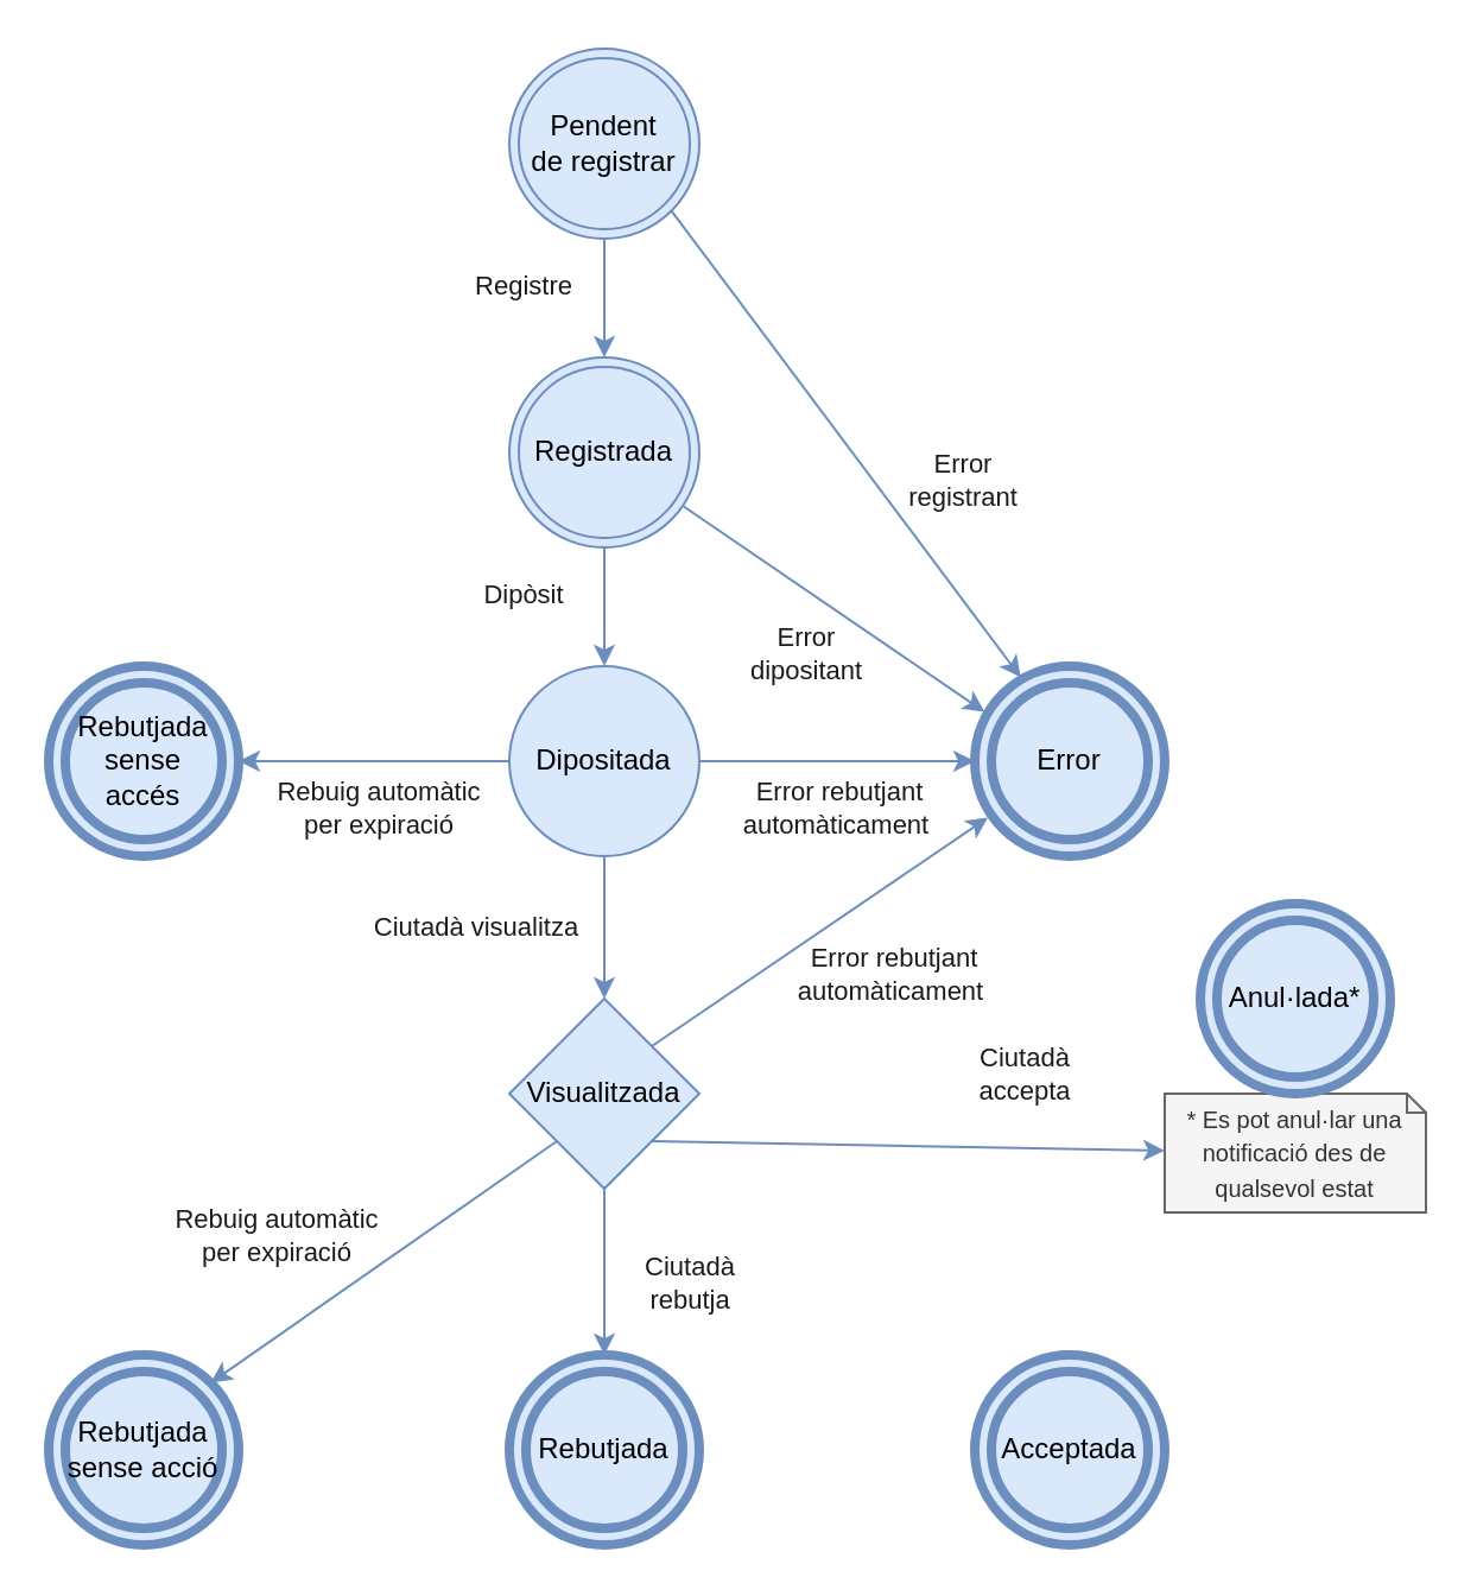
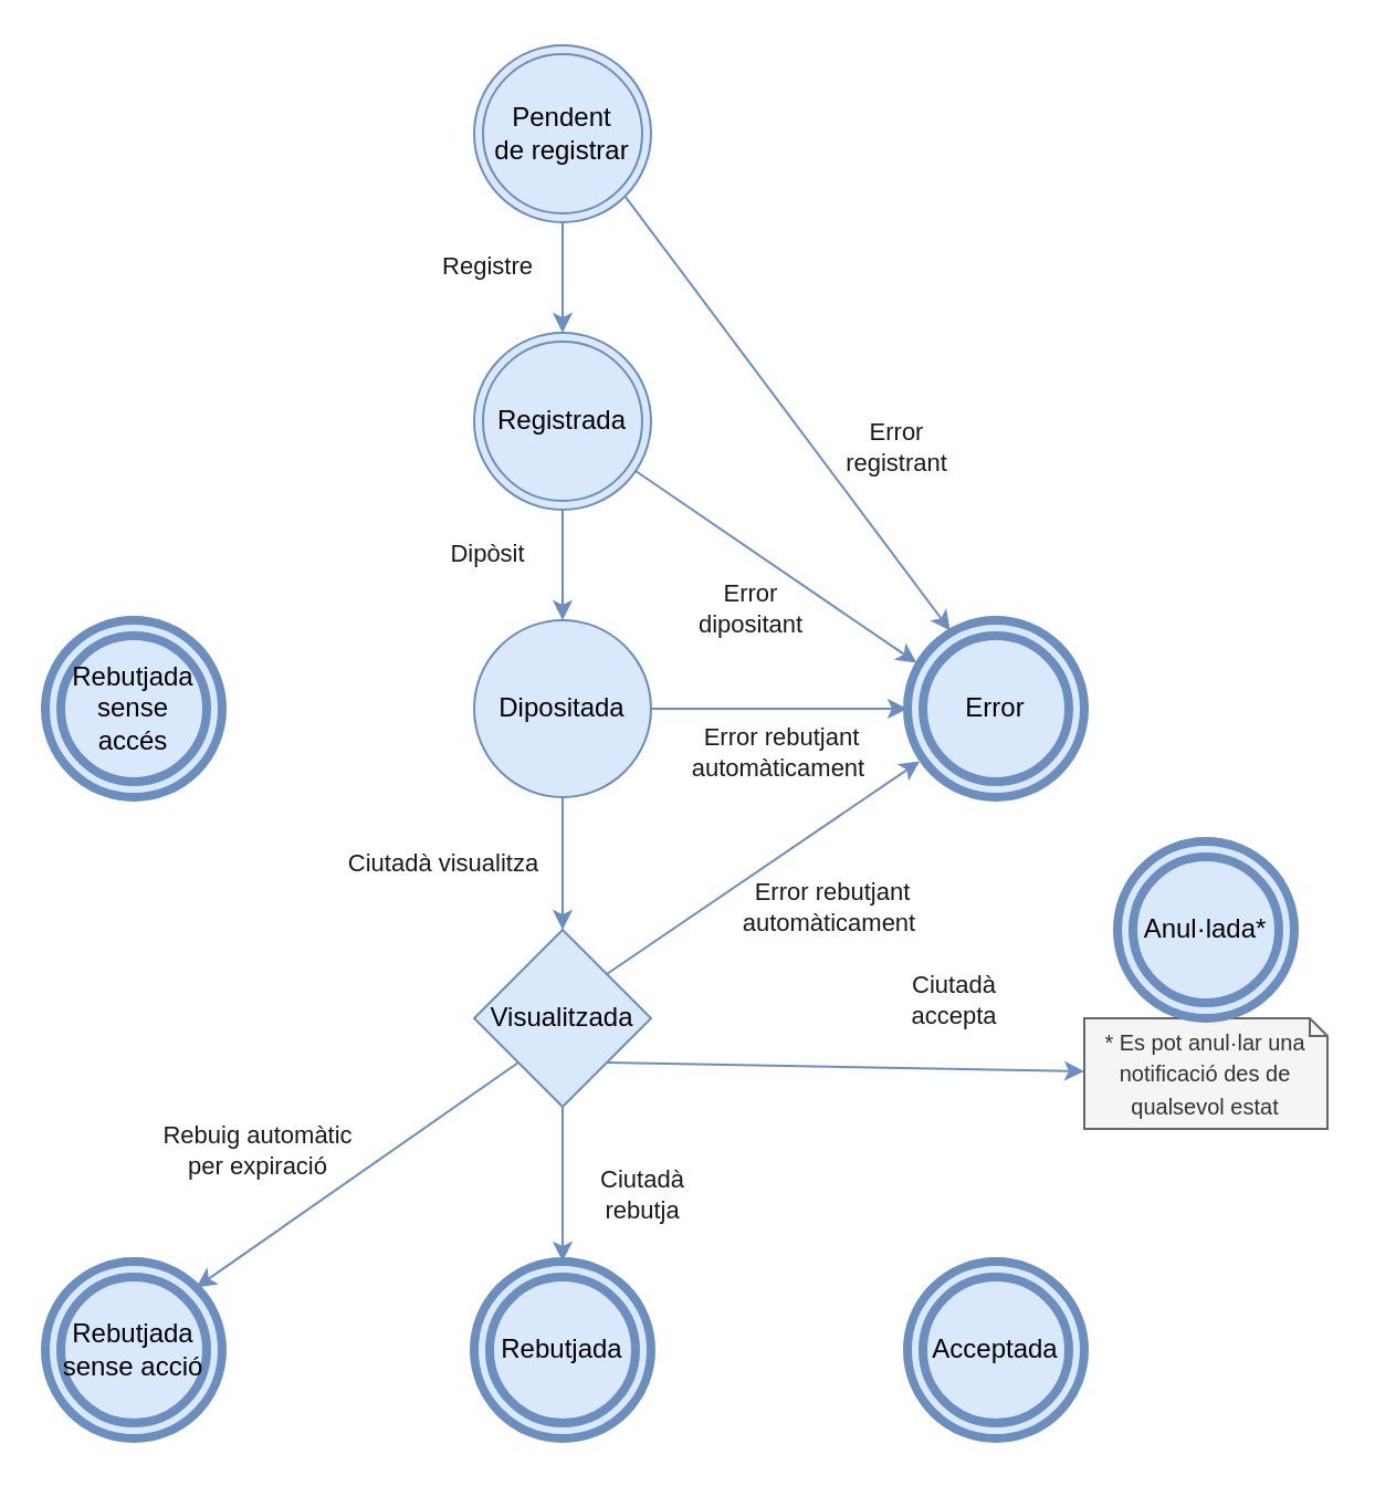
  <mxCell id="0" />
  <mxCell id="1" parent="0" />
  <mxCell id="2" value="Error&lt;br&gt;registrant" style="orthogonalLoop=1;jettySize=auto;html=1;targetPerimeterSpacing=0;sourcePerimeterSpacing=0;fillColor=#dae8fc;strokeColor=#6c8ebf;spacingTop=4;spacingLeft=4;spacingBottom=4;spacingRight=4;spacing=10;labelBackgroundColor=none;labelBorderColor=none;fontColor=#1A1A1A;entryX=0.242;entryY=0.059;entryDx=0;entryDy=0;exitX=1;exitY=1;exitDx=0;exitDy=0;rounded=0;entryPerimeter=0;" parent="1" source="3" target="7" edge="1"><mxGeometry x="0.345" y="30" relative="1" as="geometry"><mxPoint x="310" y="60" as="sourcePoint" /><mxPoint x="510" y="200" as="targetPoint" /><mxPoint as="offset" /></mxGeometry></mxCell>
  <mxCell id="3" value="Pendent &lt;br&gt;de registrar" style="ellipse;shape=doubleEllipse;whiteSpace=wrap;html=1;aspect=fixed;fillColor=#dae8fc;strokeColor=#6c8ebf;" parent="1" vertex="1"><mxGeometry x="214" y="20" width="80" height="80" as="geometry" /></mxCell>
  <mxCell id="4" value="Dipositada" style="ellipse;whiteSpace=wrap;html=1;aspect=fixed;fillColor=#dae8fc;strokeColor=#6c8ebf;" parent="1" vertex="1"><mxGeometry x="214" y="280" width="80" height="80" as="geometry" /></mxCell>
  <mxCell id="5" value="Visualitzada" style="rhombus;whiteSpace=wrap;html=1;aspect=fixed;fillColor=#dae8fc;strokeColor=#6c8ebf;" parent="1" vertex="1"><mxGeometry x="214" y="420" width="80" height="80" as="geometry" /></mxCell>
  <mxCell id="6" value="Registrada" style="ellipse;shape=doubleEllipse;whiteSpace=wrap;html=1;aspect=fixed;fillColor=#dae8fc;strokeColor=#6c8ebf;" parent="1" vertex="1"><mxGeometry x="214" y="150" width="80" height="80" as="geometry" /></mxCell>
  <mxCell id="7" value="Error" style="ellipse;shape=doubleEllipse;whiteSpace=wrap;html=1;aspect=fixed;fillColor=#dae8fc;strokeColor=#6c8ebf;strokeWidth=4;perimeterSpacing=0;" parent="1" vertex="1"><mxGeometry x="410" y="280" width="80" height="80" as="geometry" /></mxCell>
  <mxCell id="8" value="Rebutjada sense accés" style="ellipse;shape=doubleEllipse;whiteSpace=wrap;html=1;aspect=fixed;fillColor=#dae8fc;strokeColor=#6c8ebf;strokeWidth=4;perimeterSpacing=0;" parent="1" vertex="1"><mxGeometry x="20" y="280" width="80" height="80" as="geometry" /></mxCell>
  <mxCell id="9" value="Rebutjada sense acció" style="ellipse;shape=doubleEllipse;whiteSpace=wrap;html=1;aspect=fixed;fillColor=#dae8fc;strokeColor=#6c8ebf;strokeWidth=4;perimeterSpacing=0;" parent="1" vertex="1"><mxGeometry x="20" y="570" width="80" height="80" as="geometry" /></mxCell>
  <mxCell id="10" value="Rebutjada" style="ellipse;shape=doubleEllipse;whiteSpace=wrap;html=1;aspect=fixed;fillColor=#dae8fc;strokeColor=#6c8ebf;strokeWidth=4;perimeterSpacing=0;" parent="1" vertex="1"><mxGeometry x="214" y="570" width="80" height="80" as="geometry" /></mxCell>
  <mxCell id="11" value="Acceptada" style="ellipse;shape=doubleEllipse;whiteSpace=wrap;html=1;aspect=fixed;fillColor=#dae8fc;strokeColor=#6c8ebf;strokeWidth=4;perimeterSpacing=0;" parent="1" vertex="1"><mxGeometry x="410" y="570" width="80" height="80" as="geometry" /></mxCell>
  <mxCell id="12" value="Registre" style="edgeStyle=orthogonalEdgeStyle;orthogonalLoop=1;jettySize=auto;html=1;targetPerimeterSpacing=0;sourcePerimeterSpacing=0;fillColor=#dae8fc;strokeColor=#6c8ebf;spacingTop=4;spacingLeft=4;spacingBottom=4;spacingRight=4;spacing=10;labelBackgroundColor=none;labelBorderColor=none;fontColor=#1A1A1A;exitX=0.5;exitY=1;exitDx=0;exitDy=0;rounded=0;" parent="1" source="3" target="6" edge="1"><mxGeometry x="-0.2" y="-34" relative="1" as="geometry"><mxPoint x="304" y="70" as="sourcePoint" /><mxPoint x="520" y="220" as="targetPoint" /><mxPoint as="offset" /></mxGeometry></mxCell>
  <mxCell id="13" value="Dipòsit" style="orthogonalLoop=1;jettySize=auto;html=1;targetPerimeterSpacing=0;sourcePerimeterSpacing=0;fillColor=#dae8fc;strokeColor=#6c8ebf;spacingTop=4;spacingLeft=4;spacingBottom=4;spacingRight=4;spacing=10;labelBackgroundColor=none;labelBorderColor=none;fontColor=#1A1A1A;rounded=0;entryX=0.5;entryY=0;entryDx=0;entryDy=0;exitX=0.5;exitY=1;exitDx=0;exitDy=0;" parent="1" source="6" target="4" edge="1"><mxGeometry x="-0.2" y="-34" relative="1" as="geometry"><mxPoint x="280" y="240" as="sourcePoint" /><mxPoint x="310" y="270" as="targetPoint" /><mxPoint as="offset" /></mxGeometry></mxCell>
  <mxCell id="14" value="Error&lt;br&gt;dipositant" style="orthogonalLoop=1;jettySize=auto;html=1;targetPerimeterSpacing=0;sourcePerimeterSpacing=0;fillColor=#dae8fc;strokeColor=#6c8ebf;spacingTop=4;spacingLeft=4;spacingBottom=4;spacingRight=4;spacing=10;labelBackgroundColor=none;labelBorderColor=none;fontColor=#1A1A1A;entryX=0.052;entryY=0.241;entryDx=0;entryDy=0;rounded=0;entryPerimeter=0;" parent="1" source="6" target="7" edge="1"><mxGeometry x="0.015" y="-22" relative="1" as="geometry"><mxPoint x="304" y="70" as="sourcePoint" /><mxPoint x="520" y="220" as="targetPoint" /><mxPoint as="offset" /></mxGeometry></mxCell>
- <mxCell id="15" value="Rebuig automàtic&lt;br&gt;per expiració" style="orthogonalLoop=1;jettySize=auto;html=1;targetPerimeterSpacing=0;sourcePerimeterSpacing=0;fillColor=#dae8fc;strokeColor=#6c8ebf;spacingTop=4;spacingLeft=4;spacingBottom=4;spacingRight=4;spacing=10;labelBackgroundColor=none;labelBorderColor=none;fontColor=#1A1A1A;rounded=0;entryX=1;entryY=0.5;entryDx=0;entryDy=0;exitX=0;exitY=0.5;exitDx=0;exitDy=0;" parent="1" source="4" target="8" edge="1"><mxGeometry x="-0.039" y="20" relative="1" as="geometry"><mxPoint x="264" y="240" as="sourcePoint" /><mxPoint x="264" y="290" as="targetPoint" /><mxPoint as="offset" /></mxGeometry></mxCell>
  <mxCell id="16" value="Ciutadà visualitza" style="orthogonalLoop=1;jettySize=auto;html=1;targetPerimeterSpacing=0;sourcePerimeterSpacing=0;fillColor=#dae8fc;strokeColor=#6c8ebf;spacingTop=4;spacingLeft=4;spacingBottom=4;spacingRight=4;spacing=10;labelBackgroundColor=none;labelBorderColor=none;fontColor=#1A1A1A;rounded=0;entryX=0.5;entryY=0;entryDx=0;entryDy=0;" parent="1" target="5" edge="1"><mxGeometry y="-54" relative="1" as="geometry"><mxPoint x="254" y="360" as="sourcePoint" /><mxPoint x="264" y="290" as="targetPoint" /><mxPoint as="offset" /></mxGeometry></mxCell>
  <mxCell id="17" value="Error rebutjant&lt;br&gt;automàticament&amp;nbsp;" style="orthogonalLoop=1;jettySize=auto;html=1;targetPerimeterSpacing=0;sourcePerimeterSpacing=0;fillColor=#dae8fc;strokeColor=#6c8ebf;spacingTop=4;spacingLeft=4;spacingBottom=4;spacingRight=4;spacing=10;labelBackgroundColor=none;labelBorderColor=none;fontColor=#1A1A1A;entryX=0;entryY=0.5;entryDx=0;entryDy=0;rounded=0;exitX=1;exitY=0.5;exitDx=0;exitDy=0;" parent="1" source="4" target="7" edge="1"><mxGeometry x="0.011" y="-20" relative="1" as="geometry"><mxPoint x="302.541" y="210.706" as="sourcePoint" /><mxPoint x="480" y="260" as="targetPoint" /><mxPoint as="offset" /></mxGeometry></mxCell>
  <mxCell id="18" value="Ciutadà&lt;br&gt;accepta" style="orthogonalLoop=1;jettySize=auto;html=1;targetPerimeterSpacing=0;sourcePerimeterSpacing=0;fillColor=#dae8fc;strokeColor=#6c8ebf;spacingTop=4;spacingLeft=4;spacingBottom=4;spacingRight=4;spacing=10;labelBackgroundColor=none;labelBorderColor=none;fontColor=#1A1A1A;rounded=0;exitX=1;exitY=1;exitDx=0;exitDy=0;" parent="1" source="5" target="22" edge="1"><mxGeometry x="0.442" y="31" relative="1" as="geometry"><mxPoint x="264" y="370" as="sourcePoint" /><mxPoint x="450" y="570" as="targetPoint" /><mxPoint as="offset" /></mxGeometry></mxCell>
  <mxCell id="19" value="Ciutadà &lt;br&gt;rebutja" style="orthogonalLoop=1;jettySize=auto;html=1;targetPerimeterSpacing=0;sourcePerimeterSpacing=0;fillColor=#dae8fc;strokeColor=#6c8ebf;spacingTop=4;spacingLeft=4;spacingBottom=4;spacingRight=4;spacing=10;labelBackgroundColor=none;labelBorderColor=none;fontColor=#1A1A1A;rounded=0;exitX=0.5;exitY=1;exitDx=0;exitDy=0;entryX=0.5;entryY=0;entryDx=0;entryDy=0;" parent="1" source="5" target="10" edge="1"><mxGeometry x="0.143" y="36" relative="1" as="geometry"><mxPoint x="253.71" y="510" as="sourcePoint" /><mxPoint x="280" y="540" as="targetPoint" /><mxPoint as="offset" /></mxGeometry></mxCell>
  <mxCell id="20" value="Rebuig automàtic&lt;br&gt;per expiració" style="orthogonalLoop=1;jettySize=auto;html=1;targetPerimeterSpacing=0;sourcePerimeterSpacing=0;fillColor=#dae8fc;strokeColor=#6c8ebf;spacingTop=4;spacingLeft=4;spacingBottom=4;spacingRight=4;spacing=10;labelBackgroundColor=none;labelBorderColor=none;fontColor=#1A1A1A;rounded=0;entryX=1;entryY=0;entryDx=0;entryDy=0;exitX=0;exitY=1;exitDx=0;exitDy=0;" parent="1" source="5" target="9" edge="1"><mxGeometry x="0.345" y="-35" relative="1" as="geometry"><mxPoint x="224" y="330" as="sourcePoint" /><mxPoint x="70" y="330" as="targetPoint" /><mxPoint as="offset" /></mxGeometry></mxCell>
  <mxCell id="21" value="Error rebutjant&lt;br&gt;automàticament&amp;nbsp;" style="orthogonalLoop=1;jettySize=auto;html=1;targetPerimeterSpacing=0;sourcePerimeterSpacing=0;fillColor=#dae8fc;strokeColor=#6c8ebf;spacingTop=4;spacingLeft=4;spacingBottom=4;spacingRight=4;spacing=10;labelBackgroundColor=none;labelBorderColor=none;fontColor=#1A1A1A;rounded=0;exitX=1;exitY=0;exitDx=0;exitDy=0;entryX=0.069;entryY=0.797;entryDx=0;entryDy=0;entryPerimeter=0;" parent="1" source="5" target="7" edge="1"><mxGeometry x="0.18" y="-33" relative="1" as="geometry"><mxPoint x="304" y="330" as="sourcePoint" /><mxPoint x="470" y="340" as="targetPoint" /><mxPoint as="offset" /></mxGeometry></mxCell>
  <mxCell id="22" value="&lt;font style=&quot;font-size: 10px&quot;&gt;* Es pot anul·lar una notificació des de qualsevol estat&lt;/font&gt;" style="shape=note;size=8;whiteSpace=wrap;html=1;strokeWidth=1;fillColor=#f5f5f5;strokeColor=#666666;fontColor=#333333;align=center;" vertex="1" parent="1"><mxGeometry x="490" y="460" width="110" height="50" as="geometry" /></mxCell>
  <mxCell id="23" value="Anul·lada*" style="ellipse;shape=doubleEllipse;whiteSpace=wrap;html=1;aspect=fixed;fillColor=#dae8fc;strokeColor=#6c8ebf;strokeWidth=4;perimeterSpacing=0;" vertex="1" parent="1"><mxGeometry x="505" y="380" width="80" height="80" as="geometry" /></mxCell>
